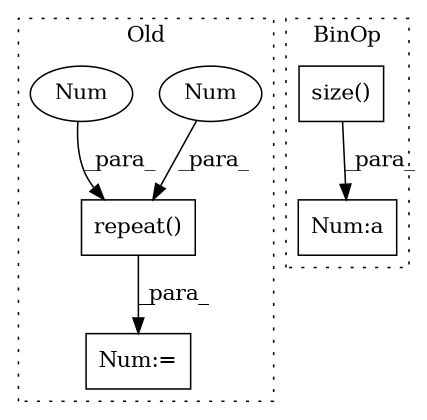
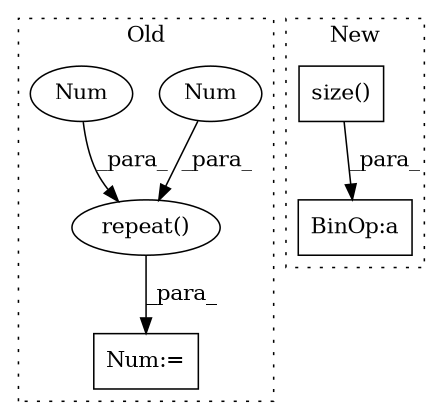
  digraph {
    node [a=75 l=1 shape=box]
-   n1 [l="12,1" label="repeat()" s="1653,1690"]
+   n1 [l="12,1" label="repeat()" s="1653,1690" shape=ellipse]
    n2 [a=76 label=Num s=1683 shape=ellipse]
    n3 [a=76 label=Num s=1686 shape=ellipse]
    n4 [a=68 l=3 label="Num:=" s=1912]
    n5 [l=11 label="size()" s=2261]
-   n6 [a=82 label="Num:a" s=2245]
+   n6 [a=82 label="BinOp:a" s=2245]
    subgraph cluster_1 {
      label=Old
      style=dotted
      n1
      n2
      n3
      n4
    }
    subgraph cluster_2 {
-     label=BinOp
+     label=New
      style=dotted
      n5
      n6
    }
    n1 -> n4 [label=_para_]
    n2 -> n1 [label=_para_]
    n3 -> n1 [label=_para_]
    n5 -> n6 [label=_para_]
  }
